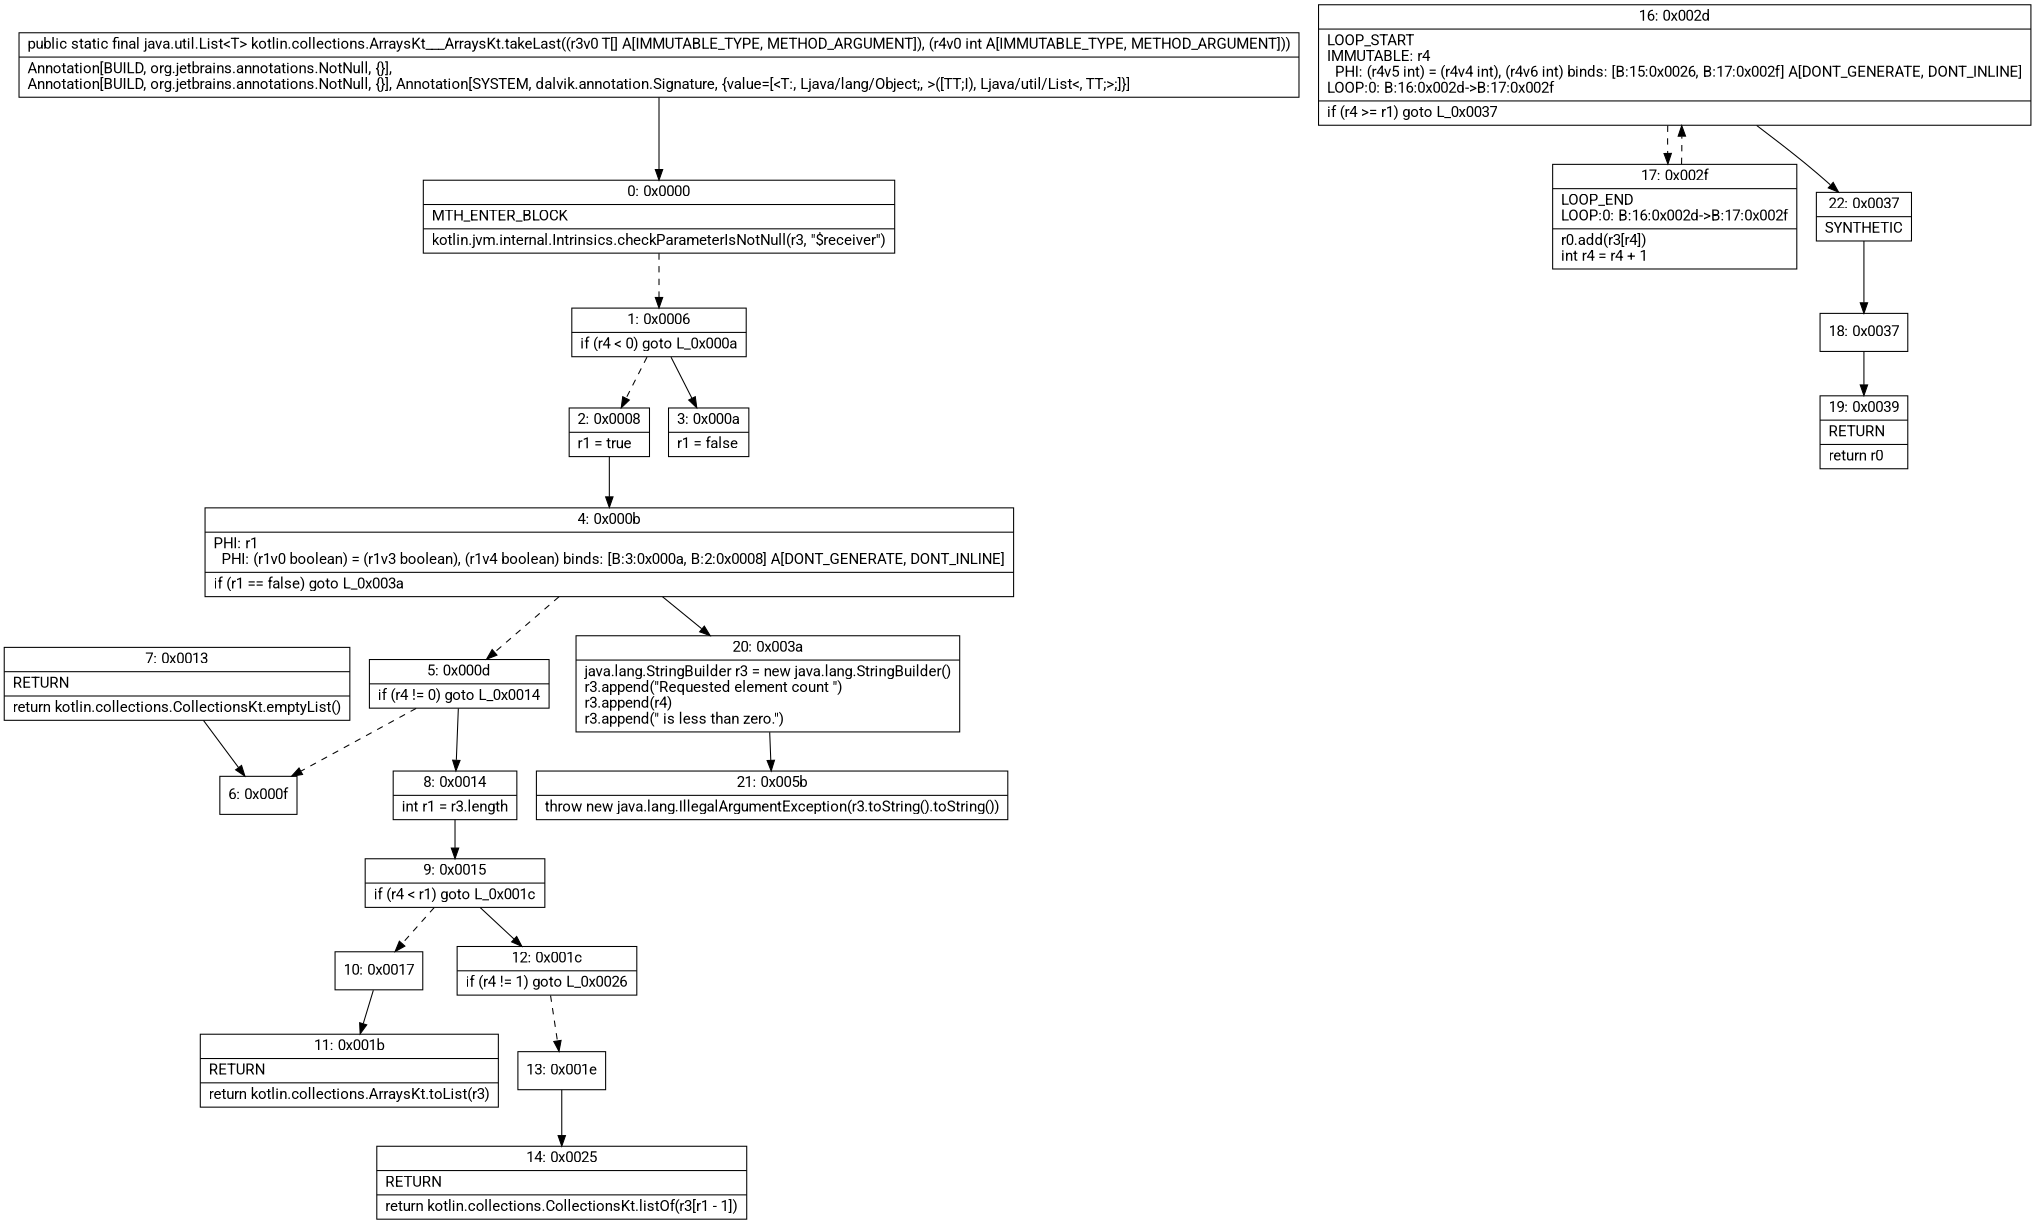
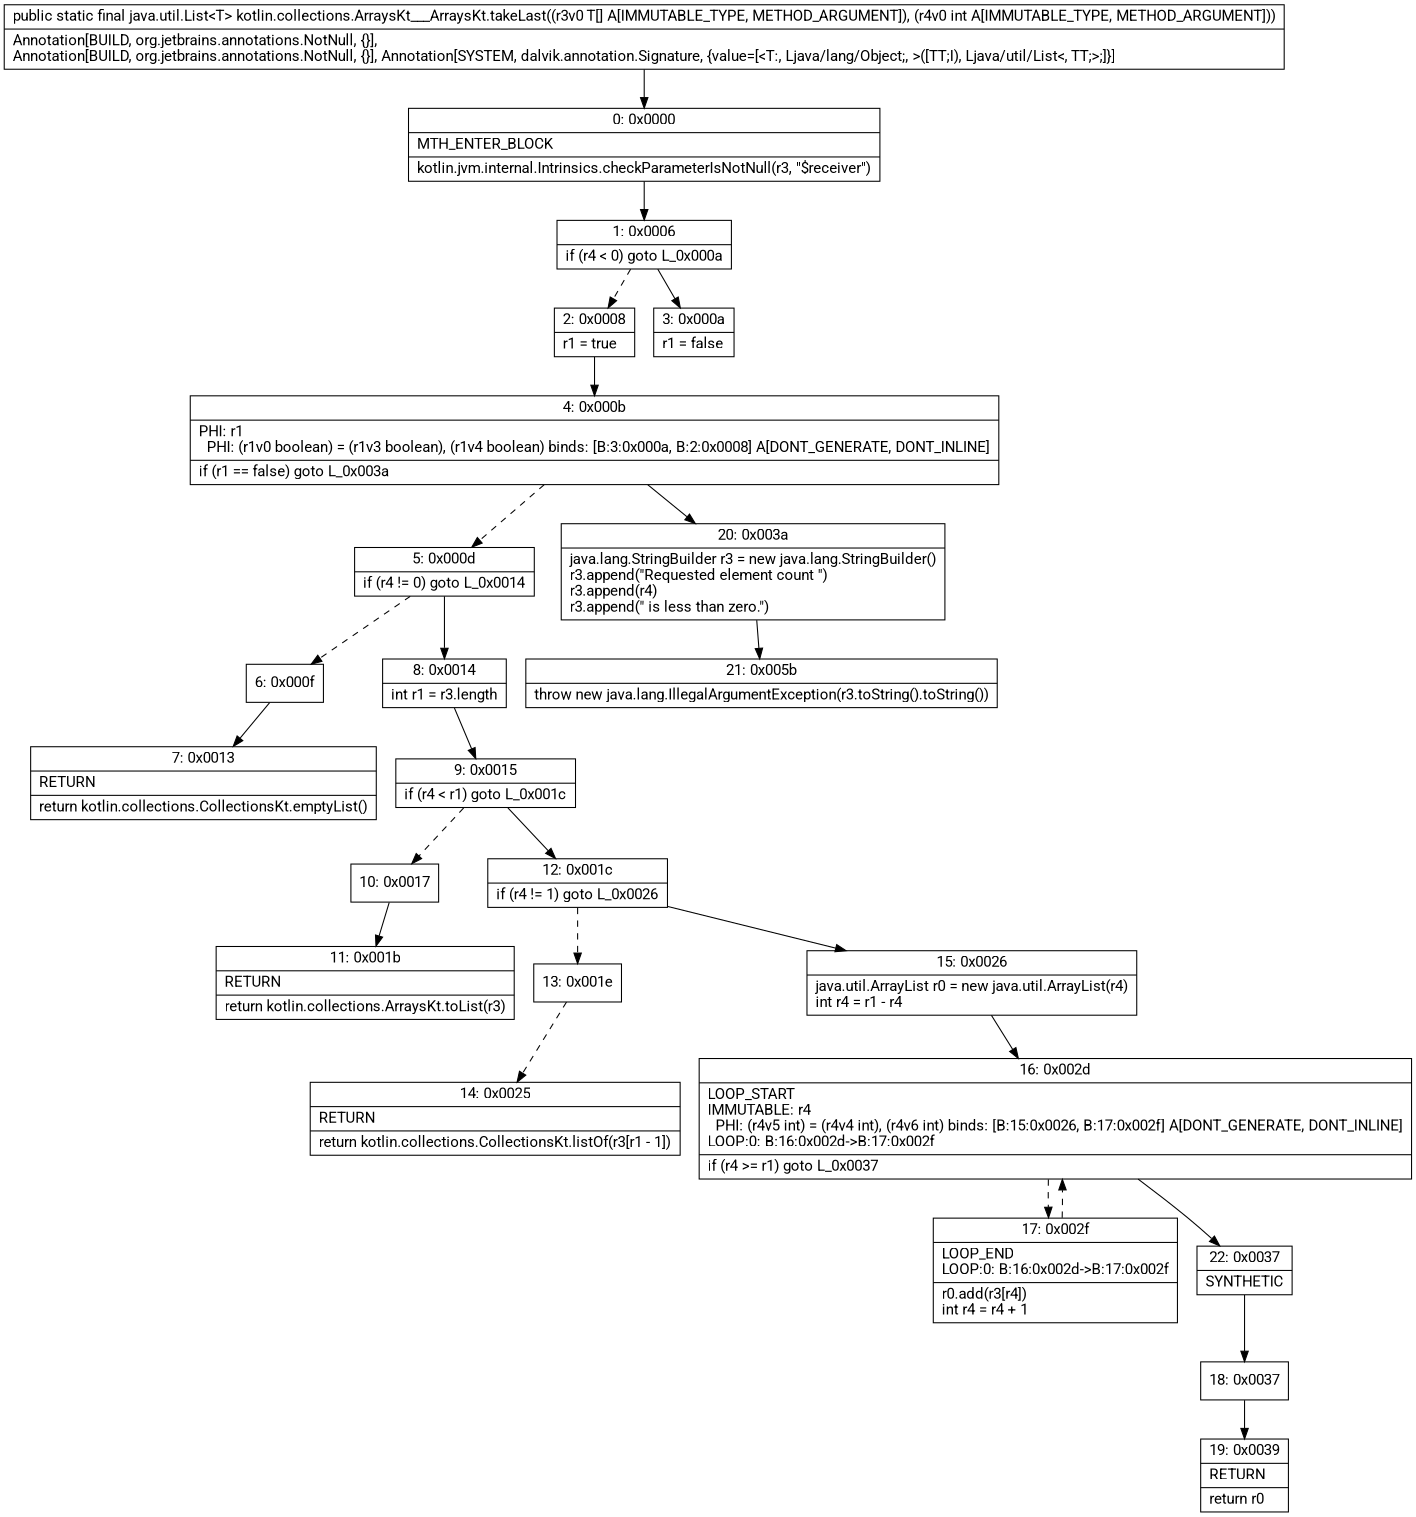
  digraph {
    fontname=Roboto
    node [fontname=Roboto shape=record]
    edge [fontname=Roboto]
    n1 [label="{0\:\ 0x0000|MTH_ENTER_BLOCK\l|kotlin.jvm.internal.Intrinsics.checkParameterIsNotNull(r3, \"$receiver\")\l}"]
    n2 [label="{1\:\ 0x0006|if (r4 \< 0) goto L_0x000a\l}"]
    n3 [label="{2\:\ 0x0008|r1 = true\l}"]
    n4 [label="{3\:\ 0x000a|r1 = false\l}"]
    n5 [label="{4\:\ 0x000b|PHI: r1 \l  PHI: (r1v0 boolean) = (r1v3 boolean), (r1v4 boolean) binds: [B:3:0x000a, B:2:0x0008] A[DONT_GENERATE, DONT_INLINE]\l|if (r1 == false) goto L_0x003a\l}"]
    n6 [label="{5\:\ 0x000d|if (r4 != 0) goto L_0x0014\l}"]
    n7 [label="{20\:\ 0x003a|java.lang.StringBuilder r3 = new java.lang.StringBuilder()\lr3.append(\"Requested element count \")\lr3.append(r4)\lr3.append(\" is less than zero.\")\l}"]
    n8 [label="{6\:\ 0x000f}"]
    n9 [label="{8\:\ 0x0014|int r1 = r3.length\l}"]
    n10 [label="{21\:\ 0x005b|throw new java.lang.IllegalArgumentException(r3.toString().toString())\l}"]
    n11 [label="{7\:\ 0x0013|RETURN\l|return kotlin.collections.CollectionsKt.emptyList()\l}"]
    n12 [label="{9\:\ 0x0015|if (r4 \< r1) goto L_0x001c\l}"]
    n13 [label="{10\:\ 0x0017}"]
    n14 [label="{12\:\ 0x001c|if (r4 != 1) goto L_0x0026\l}"]
    n15 [label="{11\:\ 0x001b|RETURN\l|return kotlin.collections.ArraysKt.toList(r3)\l}"]
    n16 [label="{13\:\ 0x001e}"]
+   n17 [label="{15\:\ 0x0026|java.util.ArrayList r0 = new java.util.ArrayList(r4)\lint r4 = r1 \- r4\l}"]
    n18 [label="{14\:\ 0x0025|RETURN\l|return kotlin.collections.CollectionsKt.listOf(r3[r1 \- 1])\l}"]
    n19 [label="{16\:\ 0x002d|LOOP_START\lIMMUTABLE: r4 \l  PHI: (r4v5 int) = (r4v4 int), (r4v6 int) binds: [B:15:0x0026, B:17:0x002f] A[DONT_GENERATE, DONT_INLINE]\lLOOP:0: B:16:0x002d\-\>B:17:0x002f\l|if (r4 \>= r1) goto L_0x0037\l}"]
    n20 [label="{17\:\ 0x002f|LOOP_END\lLOOP:0: B:16:0x002d\-\>B:17:0x002f\l|r0.add(r3[r4])\lint r4 = r4 + 1\l}"]
    n21 [label="{22\:\ 0x0037|SYNTHETIC\l}"]
    n22 [label="{18\:\ 0x0037}"]
    n23 [label="{19\:\ 0x0039|RETURN\l|return r0\l}"]
    n24 [label="{public static final java.util.List\<T\> kotlin.collections.ArraysKt___ArraysKt.takeLast((r3v0 T[] A[IMMUTABLE_TYPE, METHOD_ARGUMENT]), (r4v0 int A[IMMUTABLE_TYPE, METHOD_ARGUMENT]))  | Annotation[BUILD, org.jetbrains.annotations.NotNull, \{\}], \lAnnotation[BUILD, org.jetbrains.annotations.NotNull, \{\}], Annotation[SYSTEM, dalvik.annotation.Signature, \{value=[\<T:, Ljava\/lang\/Object;, \>([TT;I), Ljava\/util\/List\<, TT;\>;]\}]\l}"]
-   n1 -> n2 [style=dashed]
+   n1 -> n2
    n2 -> n3 [style=dashed]
    n2 -> n4
    n3 -> n5
    n5 -> n6 [style=dashed]
    n5 -> n7
    n6 -> n8 [style=dashed]
    n6 -> n9
    n7 -> n10
-   n11 -> n8
+   n8 -> n11
    n9 -> n12
    n12 -> n13 [style=dashed]
    n12 -> n14
    n13 -> n15
    n14 -> n16 [style=dashed]
-   n16 -> n18
+   n14 -> n17
+   n16 -> n18 [style=dashed]
+   n17 -> n19
    n19 -> n20 [style=dashed]
    n19 -> n21
    n20 -> n19 [style=dashed]
    n21 -> n22
    n22 -> n23
    n24 -> n1
  }
